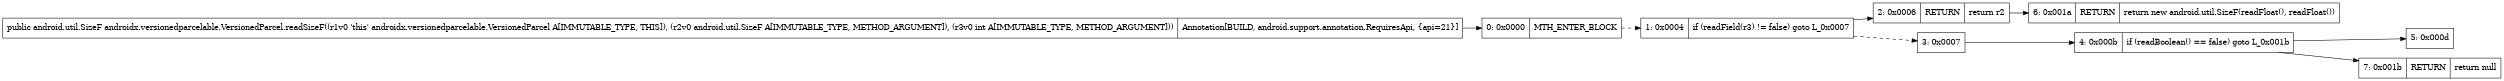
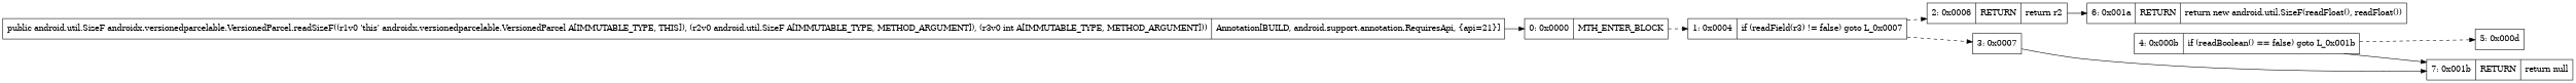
  digraph {
    rankdir=LR
    node [shape=record]
    n1 [label="{0\:\ 0x0000|MTH_ENTER_BLOCK\l}"]
    n2 [label="{1\:\ 0x0004|if (readField(r3) != false) goto L_0x0007\l}"]
    n3 [label="{2\:\ 0x0006|RETURN\l|return r2\l}"]
    n4 [label="{3\:\ 0x0007}"]
    n5 [label="{6\:\ 0x001a|RETURN\l|return new android.util.SizeF(readFloat(), readFloat())\l}"]
    n6 [label="{4\:\ 0x000b|if (readBoolean() == false) goto L_0x001b\l}"]
    n7 [label="{5\:\ 0x000d}"]
    n8 [label="{7\:\ 0x001b|RETURN\l|return null\l}"]
    n9 [label="{public android.util.SizeF androidx.versionedparcelable.VersionedParcel.readSizeF((r1v0 'this' androidx.versionedparcelable.VersionedParcel A[IMMUTABLE_TYPE, THIS]), (r2v0 android.util.SizeF A[IMMUTABLE_TYPE, METHOD_ARGUMENT]), (r3v0 int A[IMMUTABLE_TYPE, METHOD_ARGUMENT]))  | Annotation[BUILD, android.support.annotation.RequiresApi, \{api=21\}]\l}"]
    n1 -> n2 [style=dashed]
-   n2 -> n3 [style=solid]
+   n2 -> n3 [style=dashed]
    n2 -> n4 [style=dashed]
    n3 -> n5
-   n4 -> n6
-   n6 -> n7 [style=solid]
+   n4 -> n8
+   n6 -> n7 [style=dashed]
    n6 -> n8
    n9 -> n1
  }
